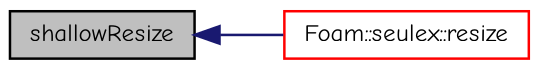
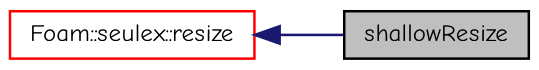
  digraph {
    rankdir=LR
    fontname="Comic Neue"
    node [fontname="Comic Neue" fontsize=10 shape=record]
    n1 [color=black fillcolor=grey75 fontcolor=black height=0.2 label=shallowResize style=filled width=0.4]
    n2 [color=red height=0.2 label="Foam::seulex::resize" width=0.4]
-   n1 -> n2 [color=midnightblue dir=back fontname="Comic Neue" fontsize=10 labelfontname=Helvetica labelfontsize=10 style=solid]
+   n2 -> n1 [color=midnightblue dir=back fontname="Comic Neue" fontsize=10 labelfontname=Helvetica labelfontsize=10 style=solid]
  }
